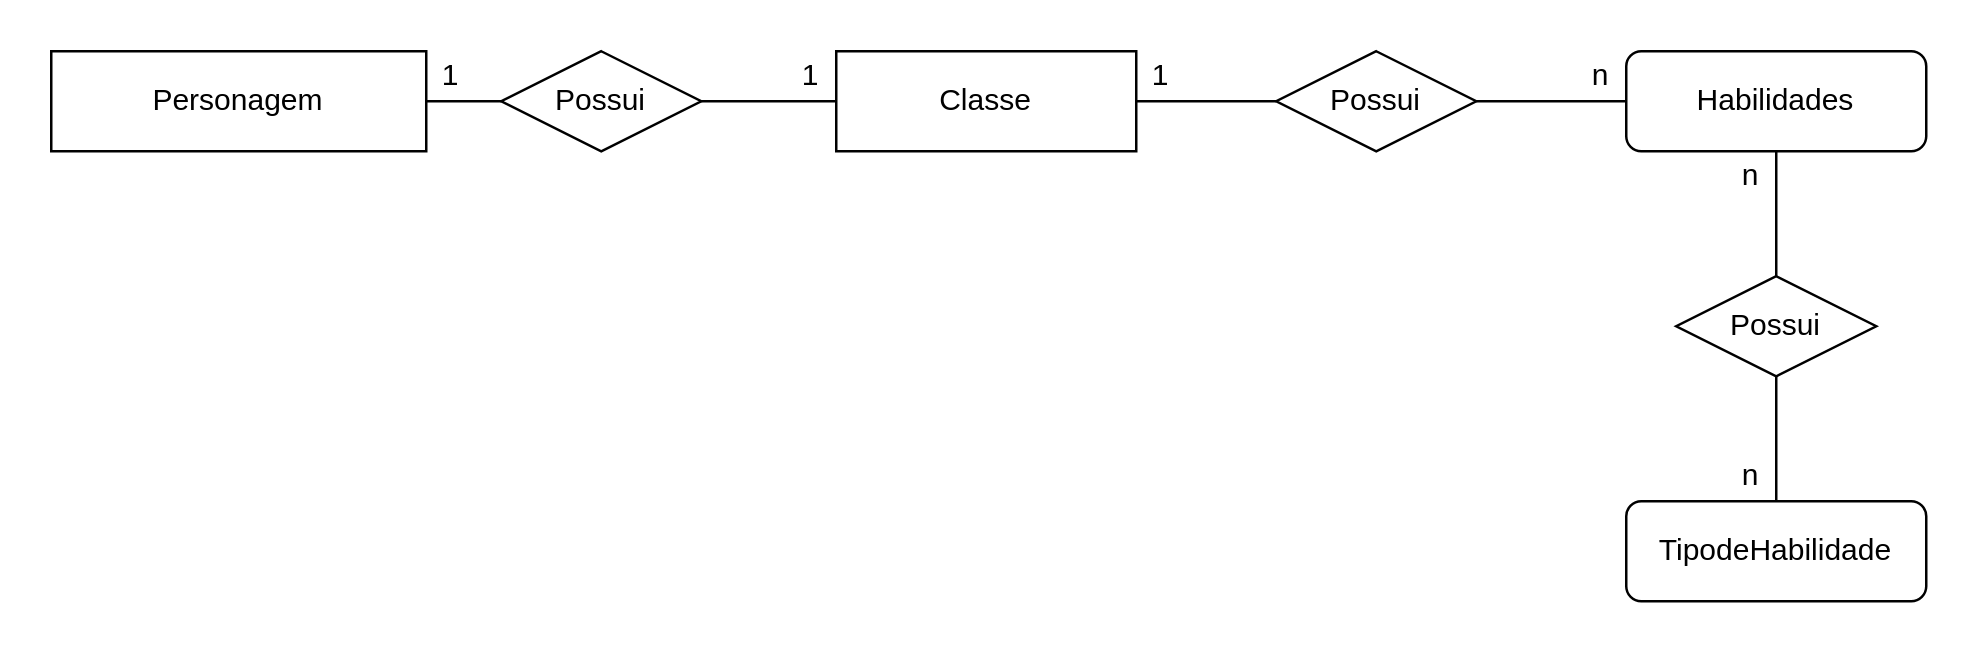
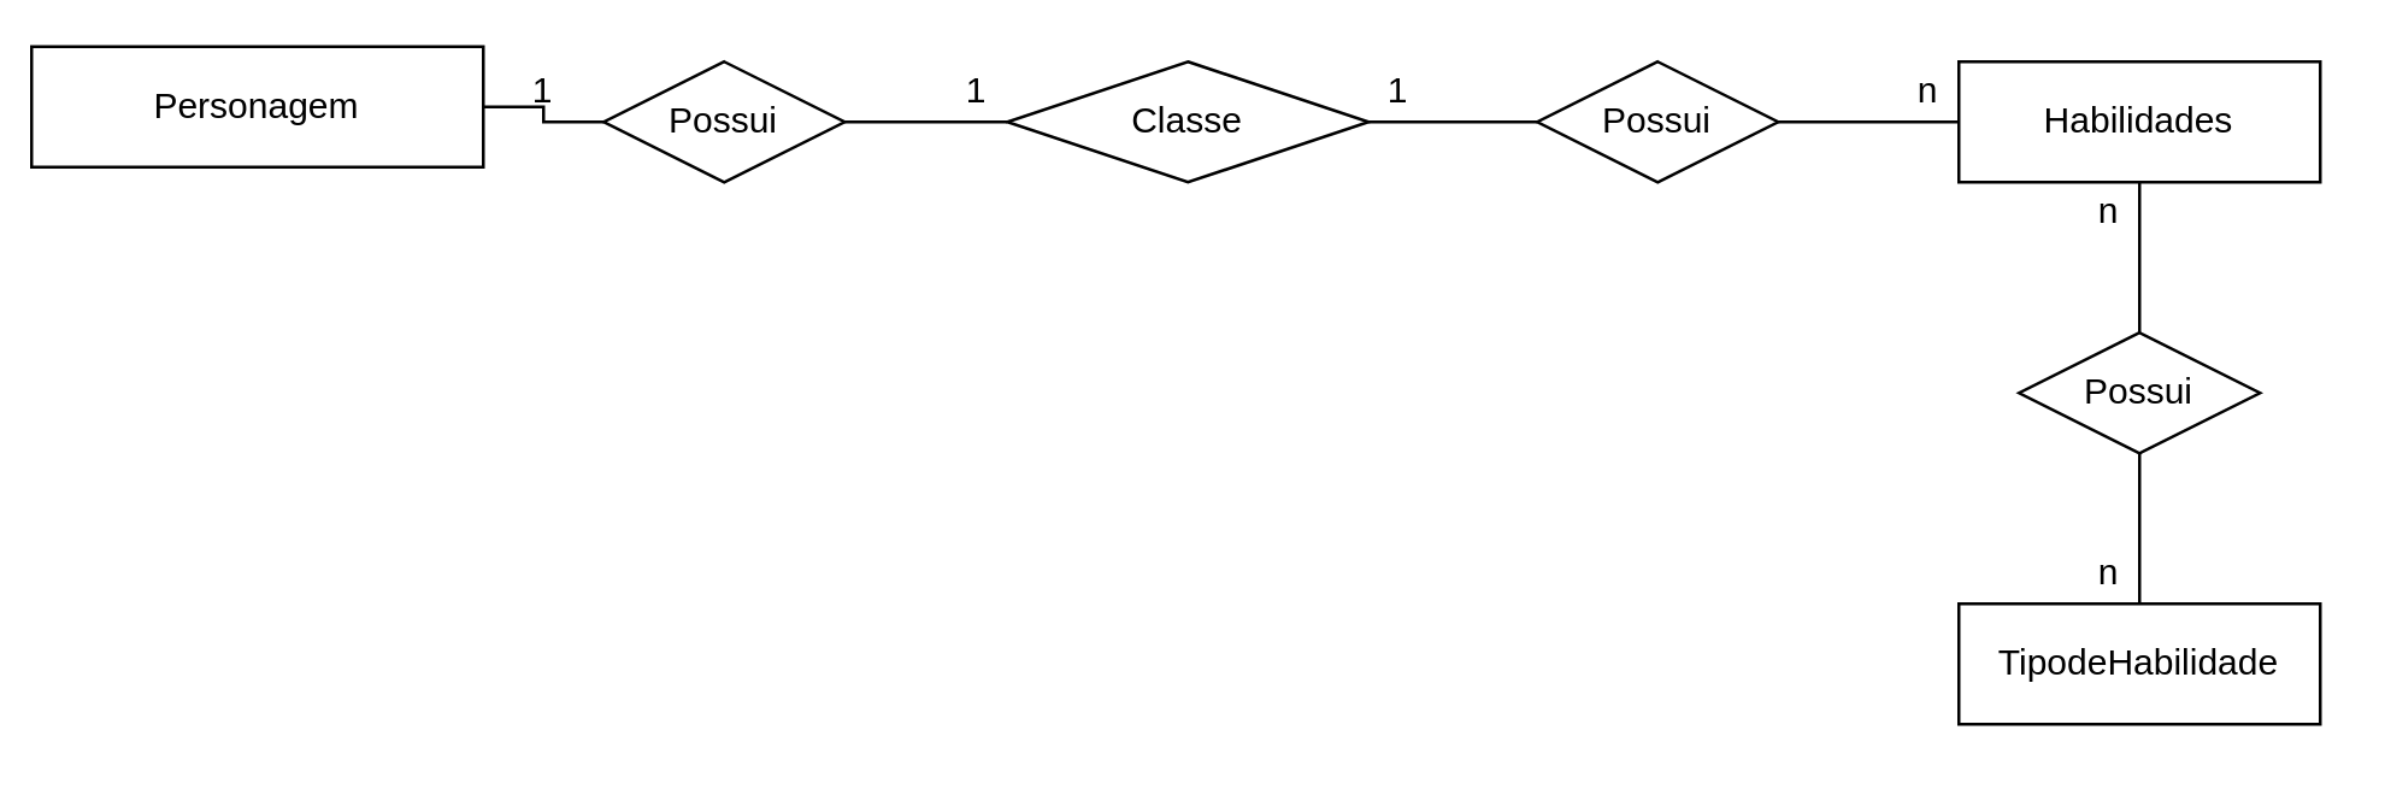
  <mxCell id="0" />
  <mxCell id="1" parent="0" />
  <mxCell id="2" value="" style="edgeStyle=orthogonalEdgeStyle;rounded=0;orthogonalLoop=1;jettySize=auto;html=1;endArrow=none;endFill=0;" parent="1" source="3" target="5" edge="1"><mxGeometry relative="1" as="geometry" /></mxCell>
- <mxCell id="3" value="Personagem" style="rounded=0;whiteSpace=wrap;html=1;" parent="1" vertex="1"><mxGeometry x="20" y="20" width="150" height="40" as="geometry" /></mxCell>
+ <mxCell id="3" value="Personagem" style="rounded=0;whiteSpace=wrap;html=1;" parent="1" vertex="1"><mxGeometry x="10" y="15" width="150" height="40" as="geometry" /></mxCell>
  <mxCell id="4" value="" style="edgeStyle=orthogonalEdgeStyle;rounded=0;orthogonalLoop=1;jettySize=auto;html=1;endArrow=none;endFill=0;" parent="1" source="5" target="7" edge="1"><mxGeometry relative="1" as="geometry" /></mxCell>
  <mxCell id="5" value="Possui" style="rhombus;whiteSpace=wrap;html=1;" parent="1" vertex="1"><mxGeometry x="200" y="20" width="80" height="40" as="geometry" /></mxCell>
  <mxCell id="6" value="" style="edgeStyle=orthogonalEdgeStyle;rounded=0;orthogonalLoop=1;jettySize=auto;html=1;endArrow=none;endFill=0;" parent="1" source="7" target="11" edge="1"><mxGeometry relative="1" as="geometry" /></mxCell>
- <mxCell id="7" value="Classe" style="rounded=0;whiteSpace=wrap;html=1;" parent="1" vertex="1"><mxGeometry x="334" y="20" width="120" height="40" as="geometry" /></mxCell>
+ <mxCell id="7" value="Classe" style="rhombus;whiteSpace=wrap;html=1;" parent="1" vertex="1"><mxGeometry x="334" y="20" width="120" height="40" as="geometry" /></mxCell>
  <mxCell id="8" value="1" style="text;html=1;strokeColor=none;fillColor=none;align=center;verticalAlign=middle;whiteSpace=wrap;rounded=0;" parent="1" vertex="1"><mxGeometry x="170" y="20" width="20" height="20" as="geometry" /></mxCell>
  <mxCell id="9" value="1" style="text;html=1;strokeColor=none;fillColor=none;align=center;verticalAlign=middle;whiteSpace=wrap;rounded=0;" parent="1" vertex="1"><mxGeometry x="314" y="20" width="20" height="20" as="geometry" /></mxCell>
  <mxCell id="10" value="" style="edgeStyle=orthogonalEdgeStyle;rounded=0;orthogonalLoop=1;jettySize=auto;html=1;endArrow=none;endFill=0;" parent="1" source="11" target="13" edge="1"><mxGeometry relative="1" as="geometry" /></mxCell>
  <mxCell id="11" value="Possui" style="rhombus;whiteSpace=wrap;html=1;" parent="1" vertex="1"><mxGeometry x="510" y="20" width="80" height="40" as="geometry" /></mxCell>
  <mxCell id="12" value="" style="edgeStyle=orthogonalEdgeStyle;rounded=0;orthogonalLoop=1;jettySize=auto;html=1;endArrow=none;endFill=0;" parent="1" source="13" target="17" edge="1"><mxGeometry relative="1" as="geometry" /></mxCell>
- <mxCell id="13" value="Habilidades" style="whiteSpace=wrap;html=1;rounded=1;" parent="1" vertex="1"><mxGeometry x="650" y="20" width="120" height="40" as="geometry" /></mxCell>
+ <mxCell id="13" value="Habilidades" style="rounded=0;whiteSpace=wrap;html=1;" parent="1" vertex="1"><mxGeometry x="650" y="20" width="120" height="40" as="geometry" /></mxCell>
  <mxCell id="14" value="1" style="text;html=1;strokeColor=none;fillColor=none;align=center;verticalAlign=middle;whiteSpace=wrap;rounded=0;" parent="1" vertex="1"><mxGeometry x="454" y="20" width="20" height="20" as="geometry" /></mxCell>
  <mxCell id="15" value="n" style="text;html=1;strokeColor=none;fillColor=none;align=center;verticalAlign=middle;whiteSpace=wrap;rounded=0;" parent="1" vertex="1"><mxGeometry x="630" y="20" width="20" height="20" as="geometry" /></mxCell>
  <mxCell id="16" value="" style="edgeStyle=orthogonalEdgeStyle;rounded=0;orthogonalLoop=1;jettySize=auto;html=1;endArrow=none;endFill=0;" parent="1" source="17" target="18" edge="1"><mxGeometry relative="1" as="geometry" /></mxCell>
  <mxCell id="17" value="Possui" style="rhombus;whiteSpace=wrap;html=1;" parent="1" vertex="1"><mxGeometry x="670" y="110" width="80" height="40" as="geometry" /></mxCell>
- <mxCell id="18" value="TipodeHabilidade" style="whiteSpace=wrap;html=1;rounded=1;" parent="1" vertex="1"><mxGeometry x="650" y="200" width="120" height="40" as="geometry" /></mxCell>
+ <mxCell id="18" value="TipodeHabilidade" style="rounded=0;whiteSpace=wrap;html=1;" parent="1" vertex="1"><mxGeometry x="650" y="200" width="120" height="40" as="geometry" /></mxCell>
  <mxCell id="19" value="n" style="text;html=1;strokeColor=none;fillColor=none;align=center;verticalAlign=middle;whiteSpace=wrap;rounded=0;" parent="1" vertex="1"><mxGeometry x="690" y="60" width="20" height="20" as="geometry" /></mxCell>
  <mxCell id="20" value="n" style="text;html=1;strokeColor=none;fillColor=none;align=center;verticalAlign=middle;whiteSpace=wrap;rounded=0;" parent="1" vertex="1"><mxGeometry x="690" y="180" width="20" height="20" as="geometry" /></mxCell>
